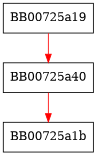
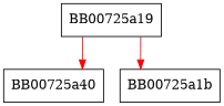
  digraph {
    fontname="DejaVu Serif"
    splines=ortho
    node [fontname="DejaVu Serif" shape=box]
    edge [color=red fontname="DejaVu Serif"]
    n1 [label=BB00725a19]
    BB00725a40
    BB00725a1b
    n1 -> BB00725a40
-   BB00725a40 -> BB00725a1b
+   n1 -> BB00725a1b
  }
